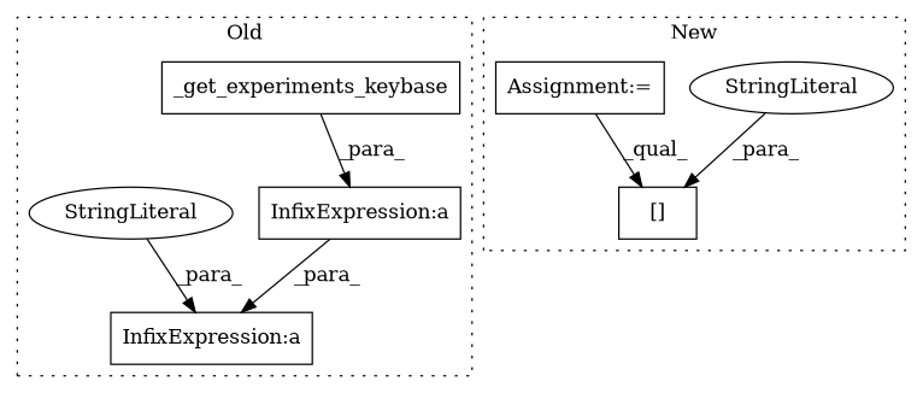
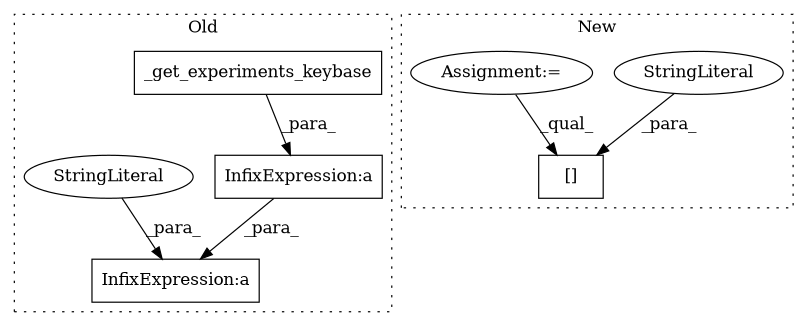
  digraph {
    node [a=27 l=3 shape=box]
    n1 [a=32 l=26 label=_get_experiments_keybase s=17146]
    n2 [label="InfixExpression:a" s=17197]
    n3 [label="InfixExpression:a" s=17204]
    n4 [a=45 l=6 label=StringLiteral s=17207 shape=ellipse]
    n5 [a=2 l="4,1" label="[]" s="17208,17217"]
    n6 [a=45 l=5 label=StringLiteral s=17212 shape=ellipse]
-   n7 [a=7 l="65,2" label="Assignment:=" s="17020,17127"]
+   n7 [a=7 l="65,2" label="Assignment:=" s="17020,17127" shape=ellipse]
    subgraph cluster_1 {
      label=Old
      style=dotted
      n1
      n2
      n3
      n4
    }
    subgraph cluster_2 {
      label=New
      style=dotted
      n5
      n6
      n7
    }
    n1 -> n2 [label=_para_]
    n2 -> n3 [label=_para_]
    n4 -> n3 [label=_para_]
    n6 -> n5 [label=_para_]
    n7 -> n5 [label=_qual_]
  }
